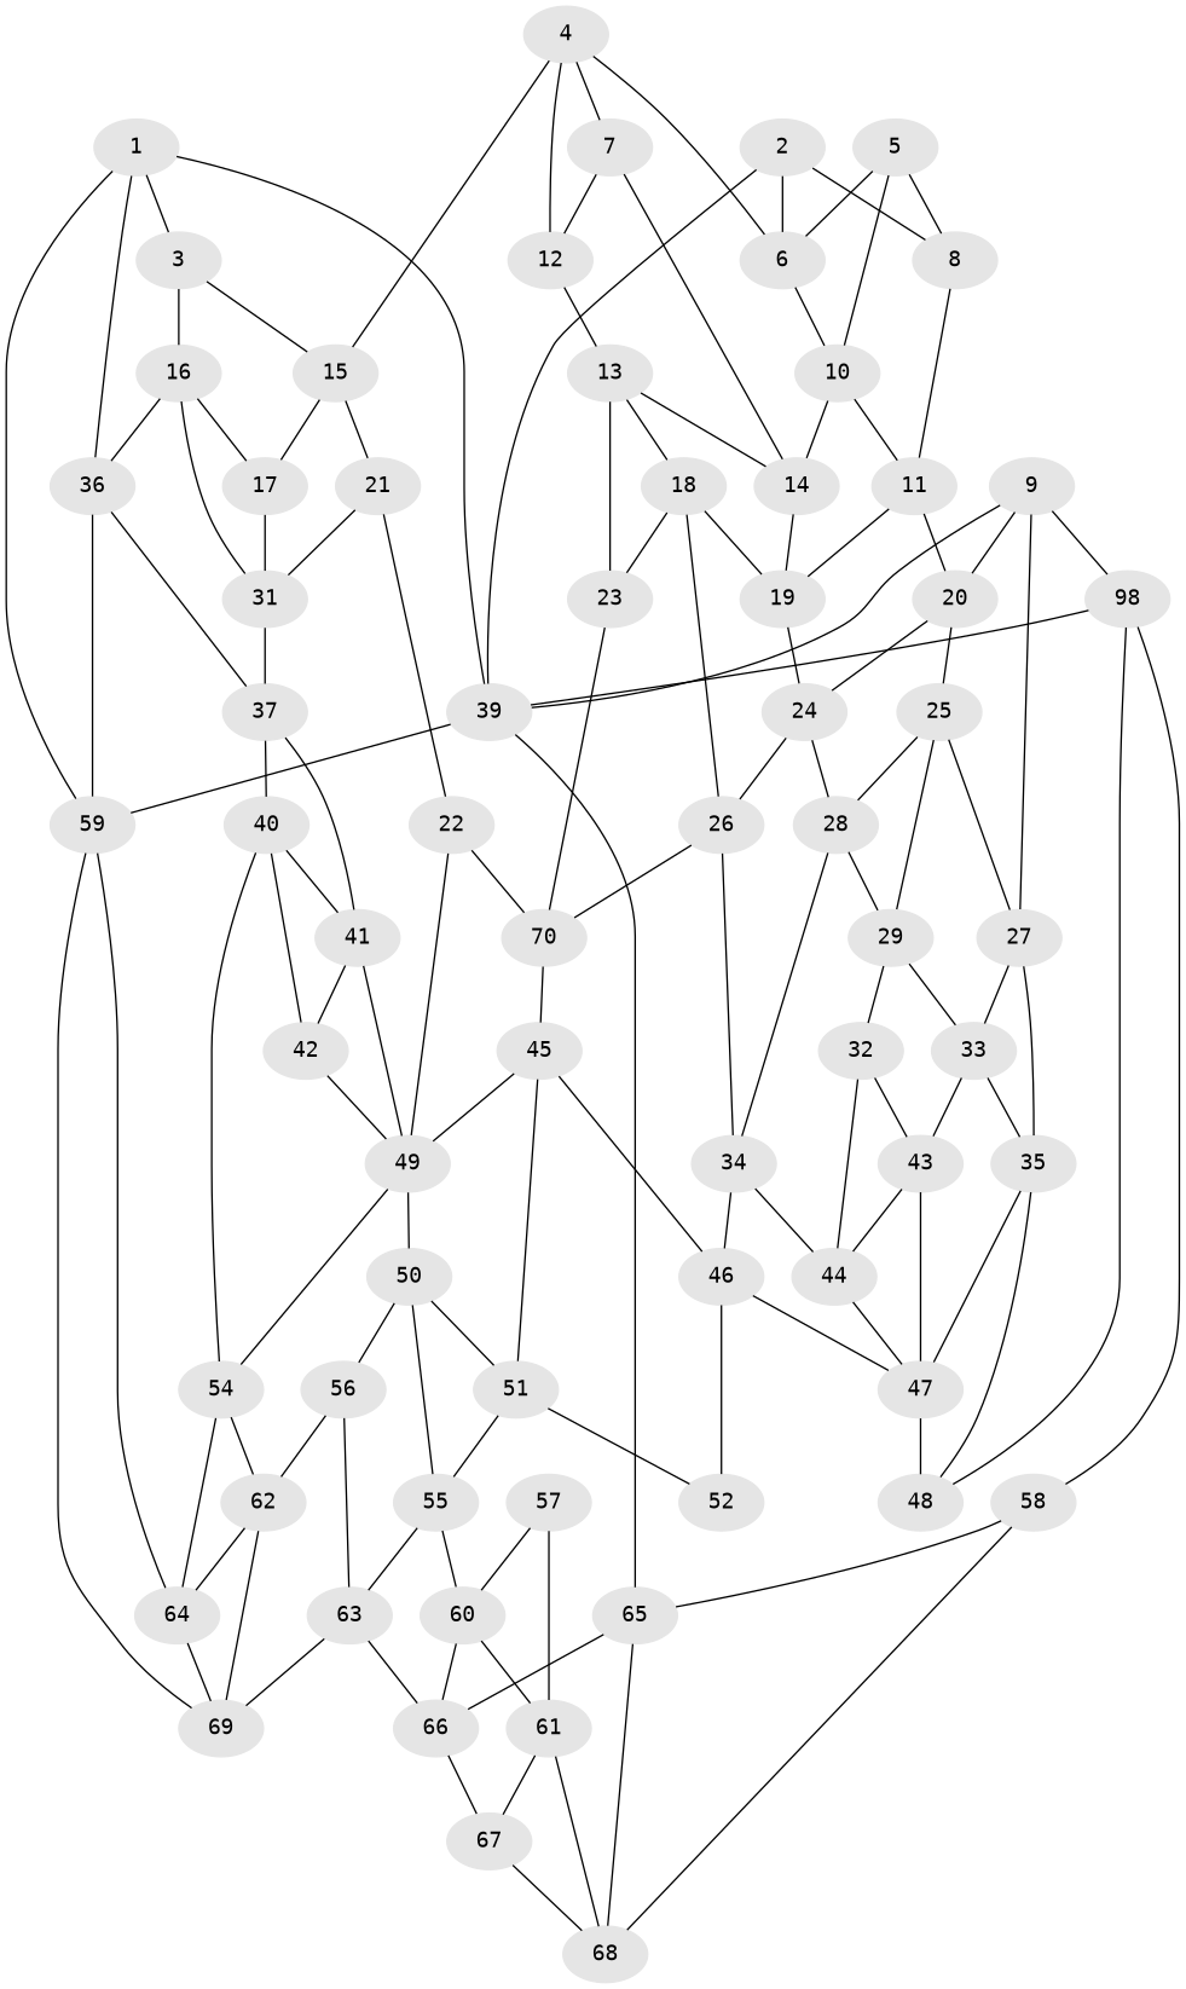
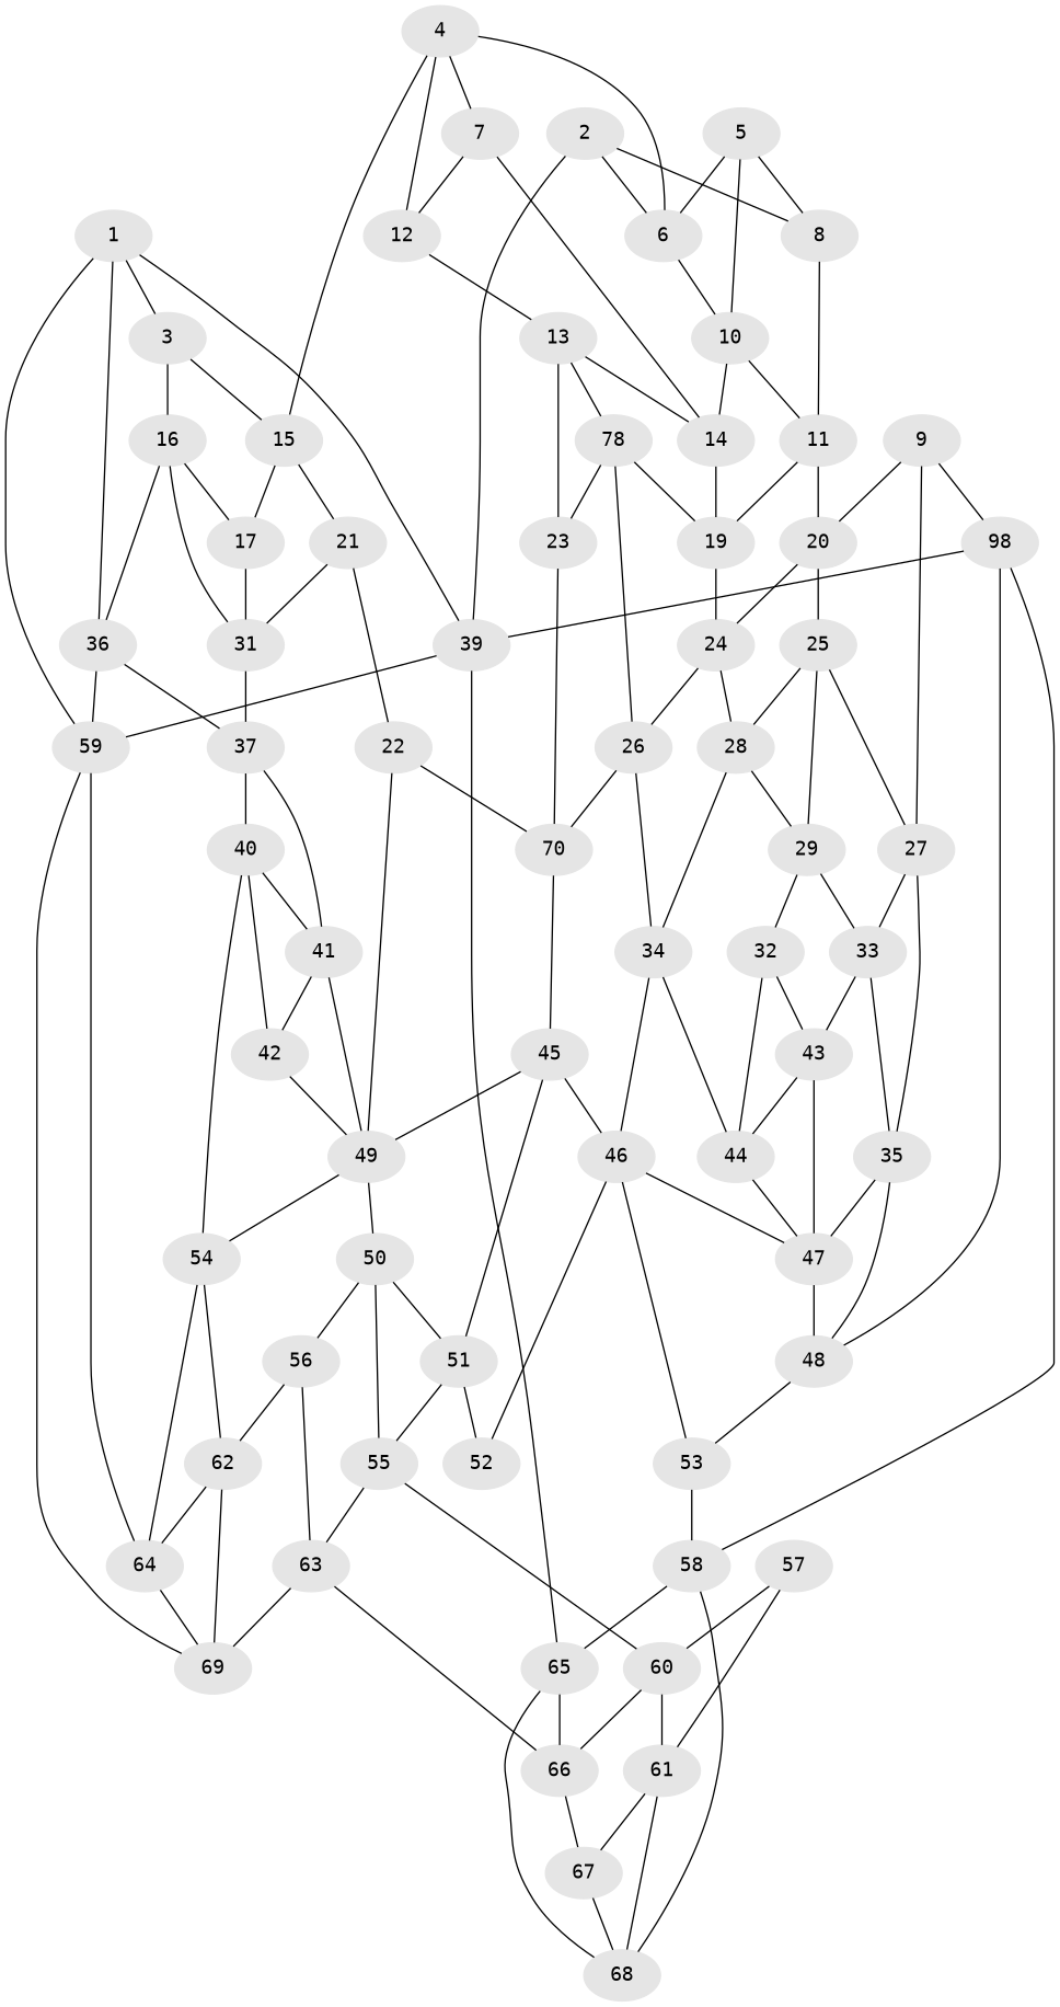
  graph {
    fontname="DejaVu Sans Mono"
    node [color=gray90 fontname="DejaVu Sans Mono" style=filled]
    edge [fontname="DejaVu Sans Mono" weight=1.0]
    1
    3
    36
    39
    59
    15
    16
    37
    65
    64
    69
    2
    6
    8
    10
    11
    21
    17
    31
    4
    7
    12
    14
    13
    5
    19
    20
    9
    27
    n30 [label=98]
    24
    25
    33
    35
    48
    58
-   18
+   18 [label=78]
    23
    22
    26
    n41 [label=70]
    34
    28
    29
    49
    45
    54
    50
    32
    44
    46
    43
    47
    51
    40
    41
    52
+   53
    42
    68
    66
    62
    55
    56
    60
    63
    57
    61
    67
    1 -- 3
    1 -- 36
    1 -- 39
    1 -- 59
    3 -- 15
    3 -- 16
    36 -- 59
    36 -- 37
    39 -- 59
    39 -- 65
    59 -- 64
    59 -- 69
    15 -- 21
    15 -- 17
    16 -- 36
    16 -- 17
    16 -- 31
    37 -- 40
    37 -- 41
    65 -- 68
    65 -- 66
    64 -- 69
    2 -- 39
    2 -- 6
    2 -- 8
    6 -- 10
    8 -- 11
    10 -- 11
    10 -- 14
    11 -- 19
    11 -- 20
    21 -- 31
    21 -- 22
    17 -- 31
    31 -- 37
    4 -- 15
    4 -- 6
    4 -- 7
    4 -- 12
    7 -- 12
    7 -- 14
    12 -- 13
    14 -- 19
    13 -- 14
    13 -- 18
    13 -- 23
    5 -- 6
    5 -- 8
    5 -- 10
    19 -- 24
    20 -- 24
    20 -- 25
-   9 -- 39
    9 -- 20
    9 -- 27
    9 -- n30
    27 -- 33
    27 -- 35
    n30 -- 39
    n30 -- 48
    n30 -- 58
    24 -- 26
    24 -- 28
    25 -- 27
    25 -- 28
    25 -- 29
    33 -- 35
    33 -- 43
    35 -- 48
    35 -- 47
+   48 -- 53
    58 -- 65
    58 -- 68
    18 -- 19
    18 -- 23
    18 -- 26
    23 -- n41
    22 -- n41
    22 -- 49
    26 -- n41
    26 -- 34
    n41 -- 45
    34 -- 44
    34 -- 46
    28 -- 34
    28 -- 29
    29 -- 33
    29 -- 32
    49 -- 54
    49 -- 50
    45 -- 49
    45 -- 46
    45 -- 51
    54 -- 64
    54 -- 62
    50 -- 51
    50 -- 55
    50 -- 56
    32 -- 44
    32 -- 43
    44 -- 47
    46 -- 47
    46 -- 52 [weight=2.0]
+   46 -- 53
    43 -- 44
    43 -- 47
    47 -- 48 [weight=2.0]
    51 -- 52
    51 -- 55
    40 -- 54
    40 -- 41
    40 -- 42
    41 -- 49
    41 -- 42
+   53 -- 58
    42 -- 49
    66 -- 67
    62 -- 64
    62 -- 69
    55 -- 60
    55 -- 63
    56 -- 62
    56 -- 63
    60 -- 66
    60 -- 61
    63 -- 69
    63 -- 66
    57 -- 60
    57 -- 61
    61 -- 68
    61 -- 67
    67 -- 68
  }
